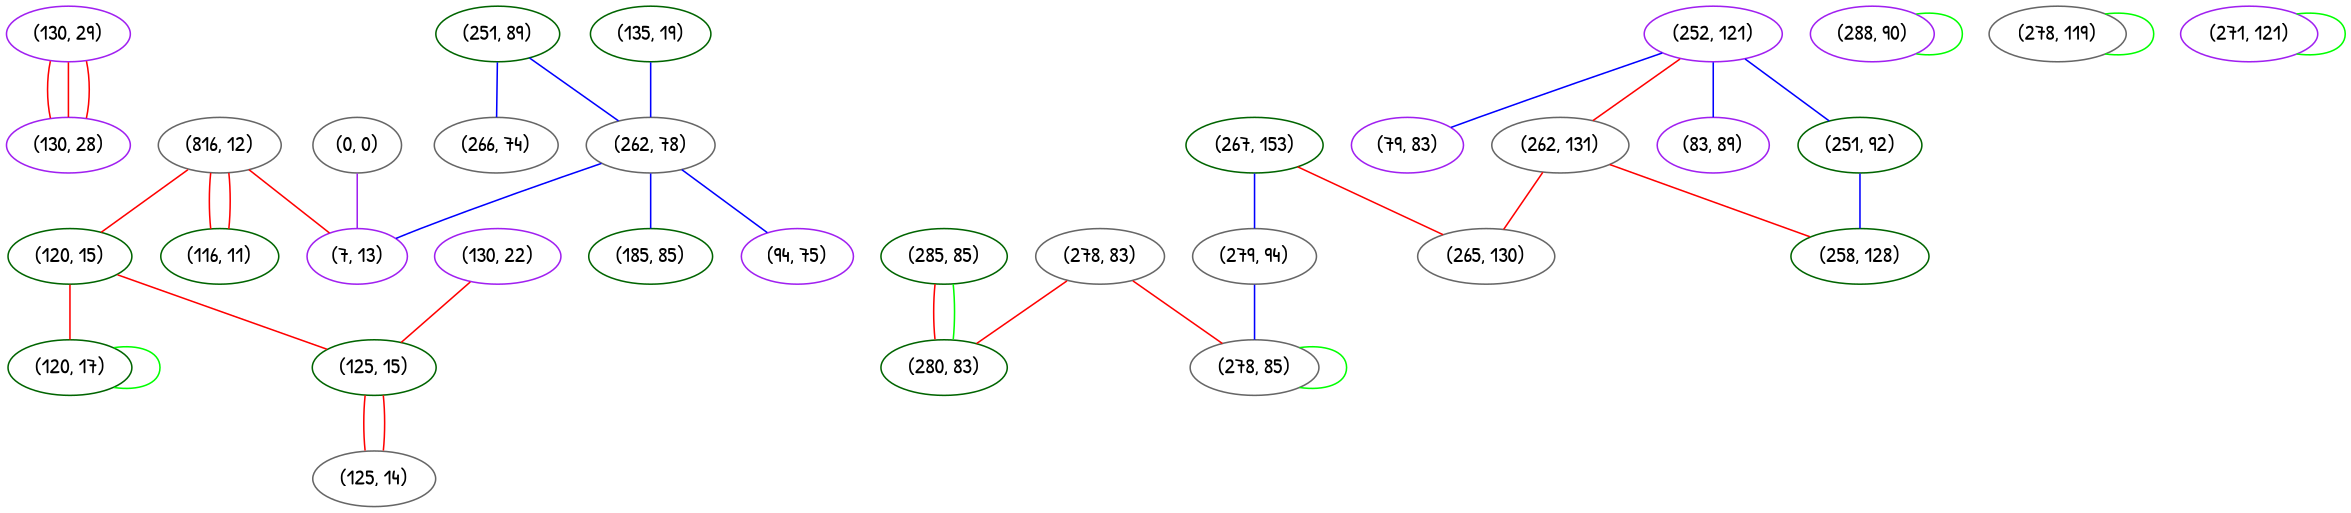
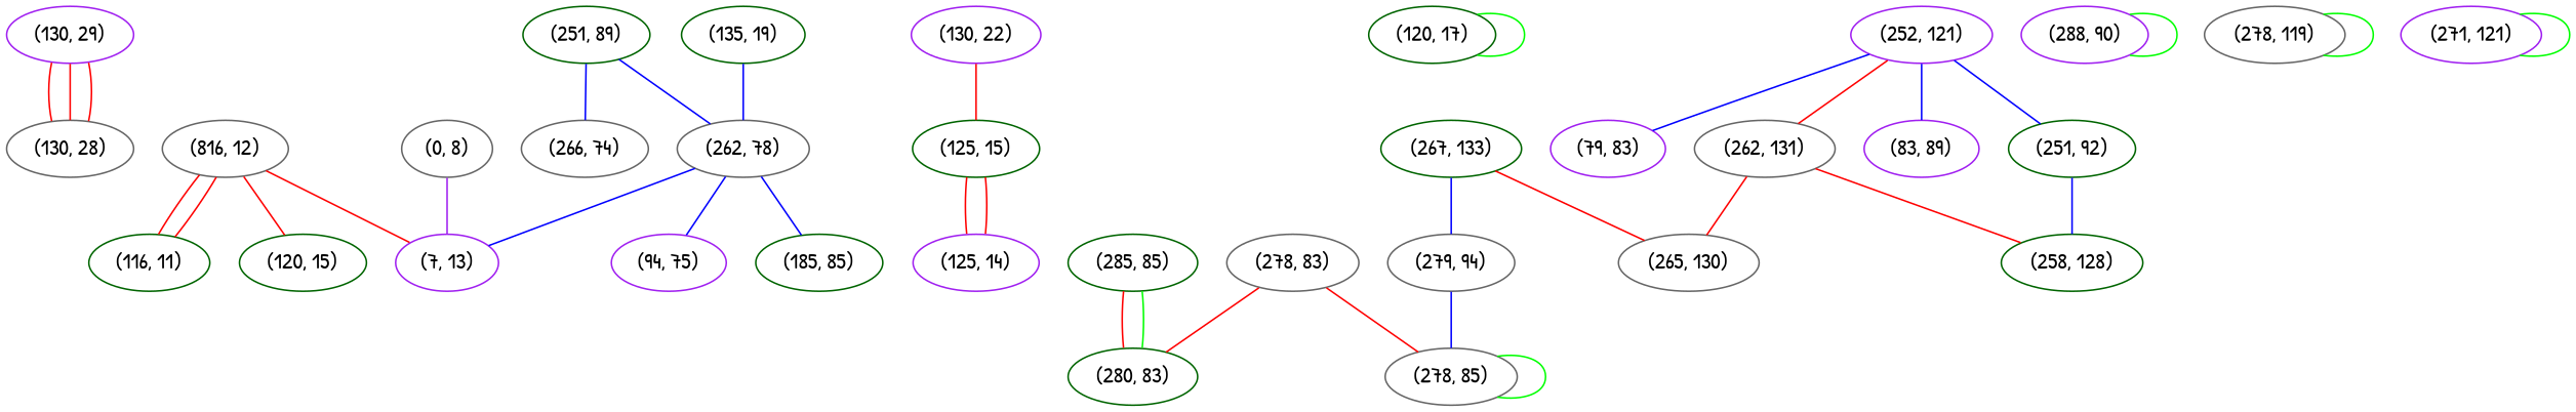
  graph {
    fontname="Patrick Hand"
    node [color=darkgreen fontname="Patrick Hand"]
    edge [color=red fontname="Patrick Hand" weight=1]
    "(130, 29)" [color=purple]
-   "(130, 28)" [color=purple]
+   "(130, 28)" [color=gray40]
    n3 [color=gray40 label="(816, 12)"]
    "(120, 15)"
    "(116, 11)"
    "(7, 13)" [color=purple]
    "(125, 15)"
    "(120, 17)"
    "(285, 85)"
    "(280, 83)"
    "(288, 90)" [color=purple]
    "(278, 119)" [color=gray40]
    "(130, 22)" [color=purple]
    "(135, 19)"
    "(262, 78)" [color=gray40]
-   "(125, 14)" [color=gray40]
+   "(125, 14)" [color=purple]
    n17 [color=purple label="(252, 121)"]
    "(79, 83)" [color=purple]
    "(262, 131)" [color=gray40]
    "(83, 89)" [color=purple]
    "(251, 92)"
    "(265, 130)" [color=gray40]
    "(258, 128)"
-   "(267, 133)" [label="(267, 153)"]
+   "(267, 133)"
    "(279, 94)" [color=gray40]
    "(278, 85)" [color=gray40]
    n27 [label="(185, 85)"]
    "(94, 75)" [color=purple]
-   "(0, 0)" [color=gray40]
+   "(0, 0)" [color=gray40 label="(0, 8)"]
    "(251, 89)"
    "(266, 74)" [color=gray40]
    "(278, 83)" [color=gray40]
    "(271, 121)" [color=purple]
    "(130, 29)" -- "(130, 28)"
    "(130, 29)" -- "(130, 28)"
    "(130, 29)" -- "(130, 28)"
    n3 -- "(120, 15)"
    n3 -- "(116, 11)"
    n3 -- "(116, 11)"
    n3 -- "(7, 13)"
-   "(120, 15)" -- "(125, 15)"
-   "(120, 15)" -- "(120, 17)"
    "(125, 15)" -- "(125, 14)"
    "(125, 15)" -- "(125, 14)"
    "(120, 17)" -- "(120, 17)" [color=green weight=2]
    "(285, 85)" -- "(280, 83)"
    "(285, 85)" -- "(280, 83)" [color=green weight=2]
    "(288, 90)" -- "(288, 90)" [color=green weight=2]
    "(278, 119)" -- "(278, 119)" [color=green weight=2]
    "(130, 22)" -- "(125, 15)"
    "(135, 19)" -- "(262, 78)" [color=blue weight=3]
    "(262, 78)" -- "(7, 13)" [color=blue weight=3]
    "(262, 78)" -- n27 [color=blue weight=3]
    "(262, 78)" -- "(94, 75)" [color=blue weight=3]
    n17 -- "(79, 83)" [color=blue weight=3]
    n17 -- "(262, 131)"
    n17 -- "(83, 89)" [color=blue weight=3]
    n17 -- "(251, 92)" [color=blue weight=3]
    "(262, 131)" -- "(265, 130)"
    "(262, 131)" -- "(258, 128)"
    "(251, 92)" -- "(258, 128)" [color=blue weight=3]
    "(267, 133)" -- "(265, 130)"
    "(267, 133)" -- "(279, 94)" [color=blue weight=3]
    "(279, 94)" -- "(278, 85)" [color=blue weight=3]
    "(278, 85)" -- "(278, 85)" [color=green weight=2]
    "(0, 0)" -- "(7, 13)" [color=purple weight=4]
    "(251, 89)" -- "(262, 78)" [color=blue weight=3]
    "(251, 89)" -- "(266, 74)" [color=blue weight=3]
    "(278, 83)" -- "(280, 83)"
    "(278, 83)" -- "(278, 85)"
    "(271, 121)" -- "(271, 121)" [color=green weight=2]
  }
